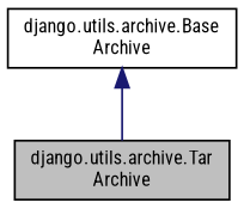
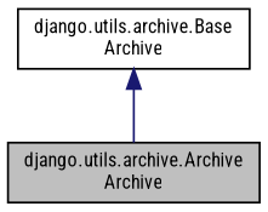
  digraph {
    fontname="Roboto Condensed"
    node [color=black fontname="Roboto Condensed" fontsize=10 shape=record style=filled]
-   n1 [fillcolor=grey75 fontcolor=black height=0.2 label="django.utils.archive.Tar\lArchive" width=0.4]
+   n1 [fillcolor=grey75 fontcolor=black height=0.2 label="django.utils.archive.Archive\lArchive" width=0.4]
    n2 [fillcolor=white height=0.2 label="django.utils.archive.Base\lArchive" width=0.4]
    n2 -> n1 [color=midnightblue dir=back fontname="Roboto Condensed" fontsize=10 labelfontname=Helvetica labelfontsize=10 style=solid]
  }
